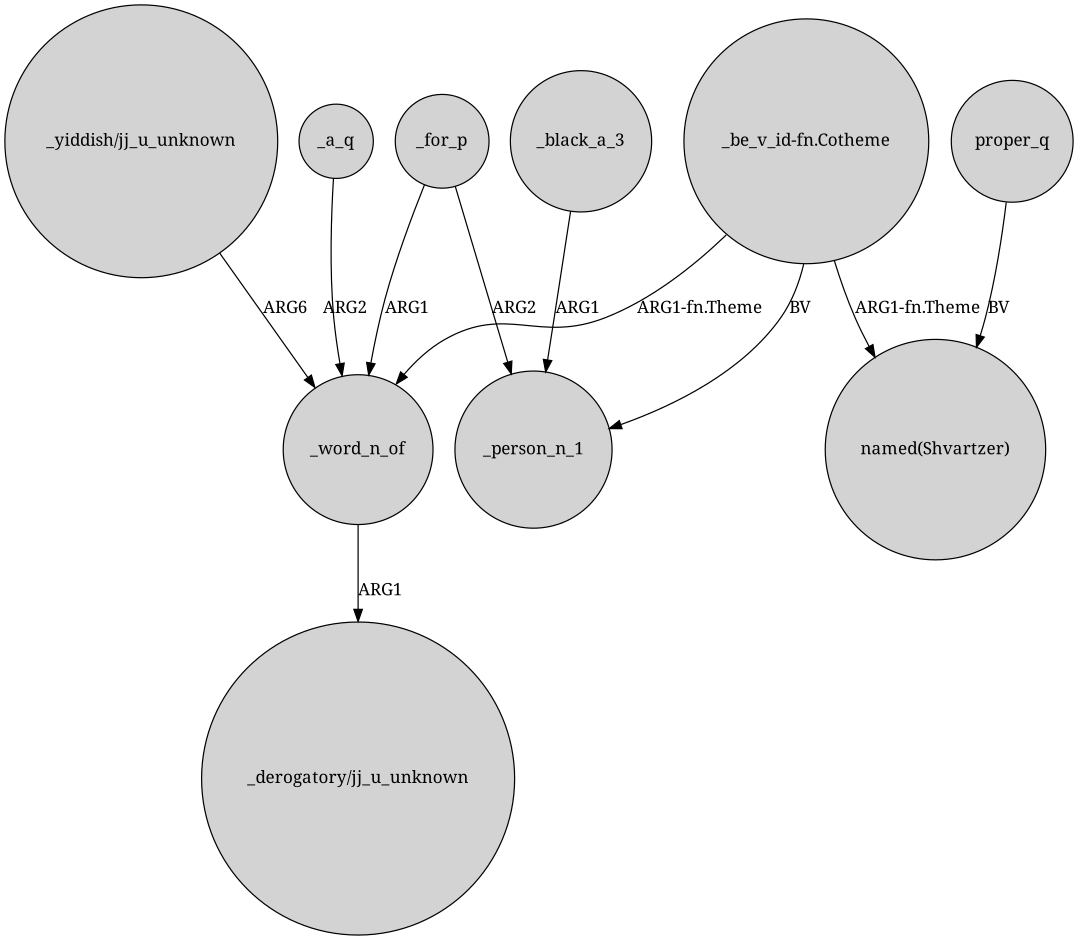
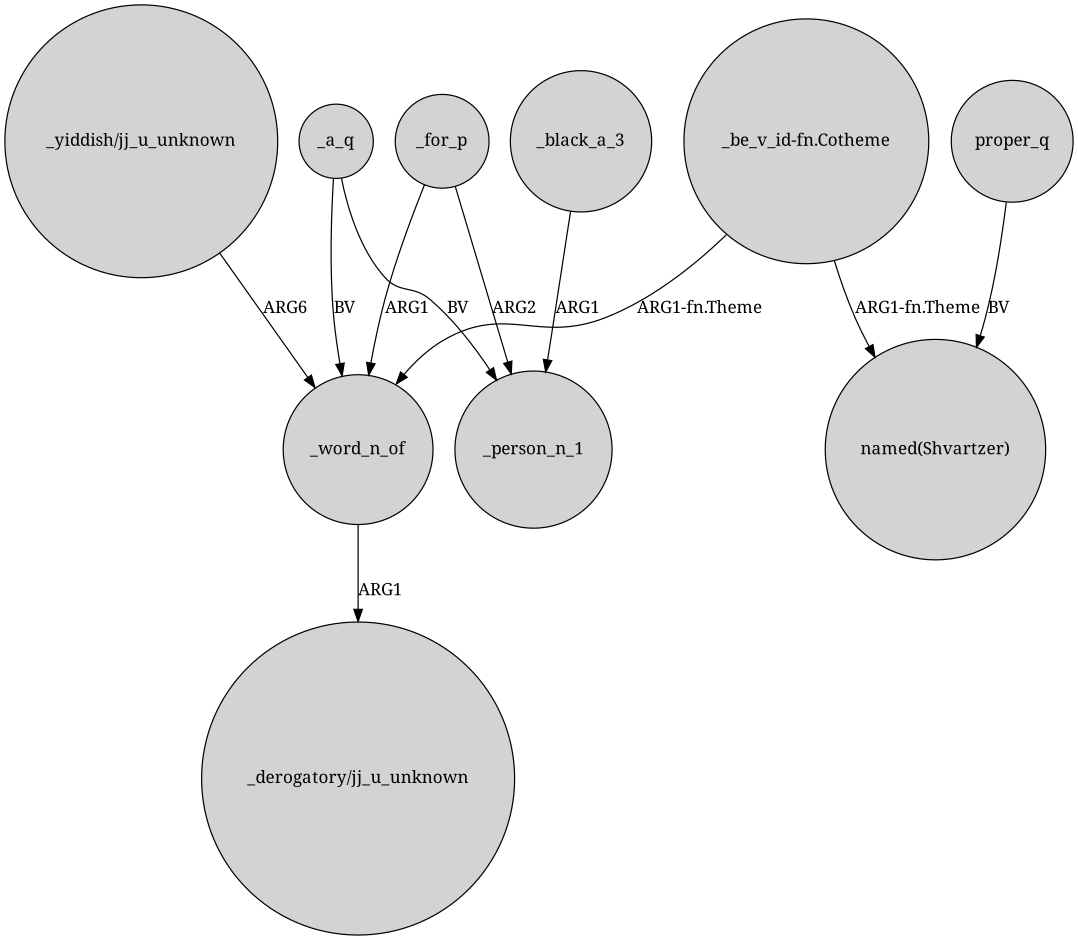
  digraph {
    fontname="Noto Serif"
    node [fontname="Noto Serif" shape=circle style=filled]
    edge [fontname="Noto Serif"]
    _a_q
    _person_n_1
    _word_n_of
    "_derogatory/jj_u_unknown"
    "_be_v_id-fn.Cotheme"
    "named(Shvartzer)"
    _for_p
    n8 [label=_black_a_3]
    "_yiddish/jj_u_unknown"
    proper_q
-   "_be_v_id-fn.Cotheme" -> _person_n_1 [label=BV]
-   _a_q -> _word_n_of [label=ARG2]
+   _a_q -> _person_n_1 [label=BV]
+   _a_q -> _word_n_of [label=BV]
    _word_n_of -> "_derogatory/jj_u_unknown" [label=ARG1]
    "_be_v_id-fn.Cotheme" -> _word_n_of [label="ARG1-fn.Theme"]
    "_be_v_id-fn.Cotheme" -> "named(Shvartzer)" [label="ARG1-fn.Theme"]
    _for_p -> _person_n_1 [label=ARG2]
    _for_p -> _word_n_of [label=ARG1]
    n8 -> _person_n_1 [label=ARG1]
    "_yiddish/jj_u_unknown" -> _word_n_of [label=ARG6]
    proper_q -> "named(Shvartzer)" [label=BV]
  }
